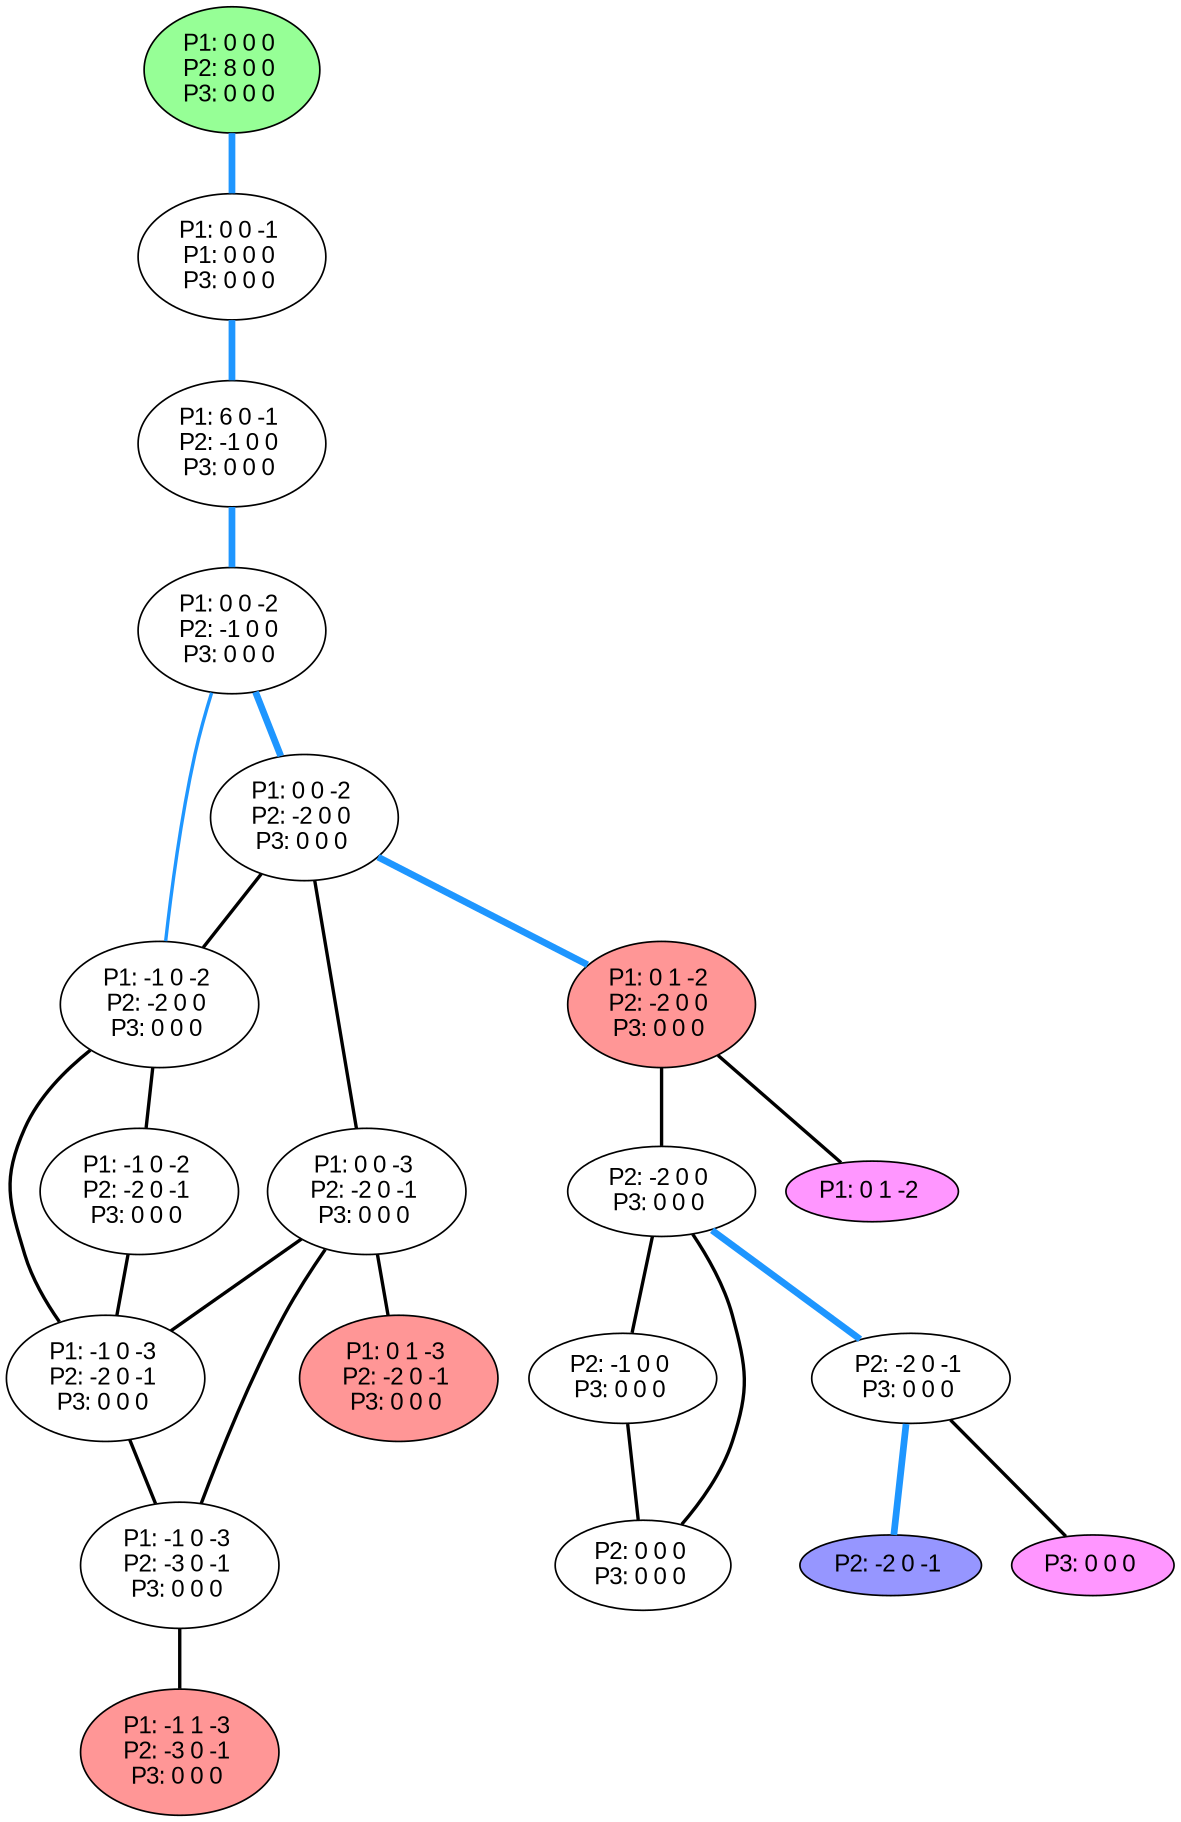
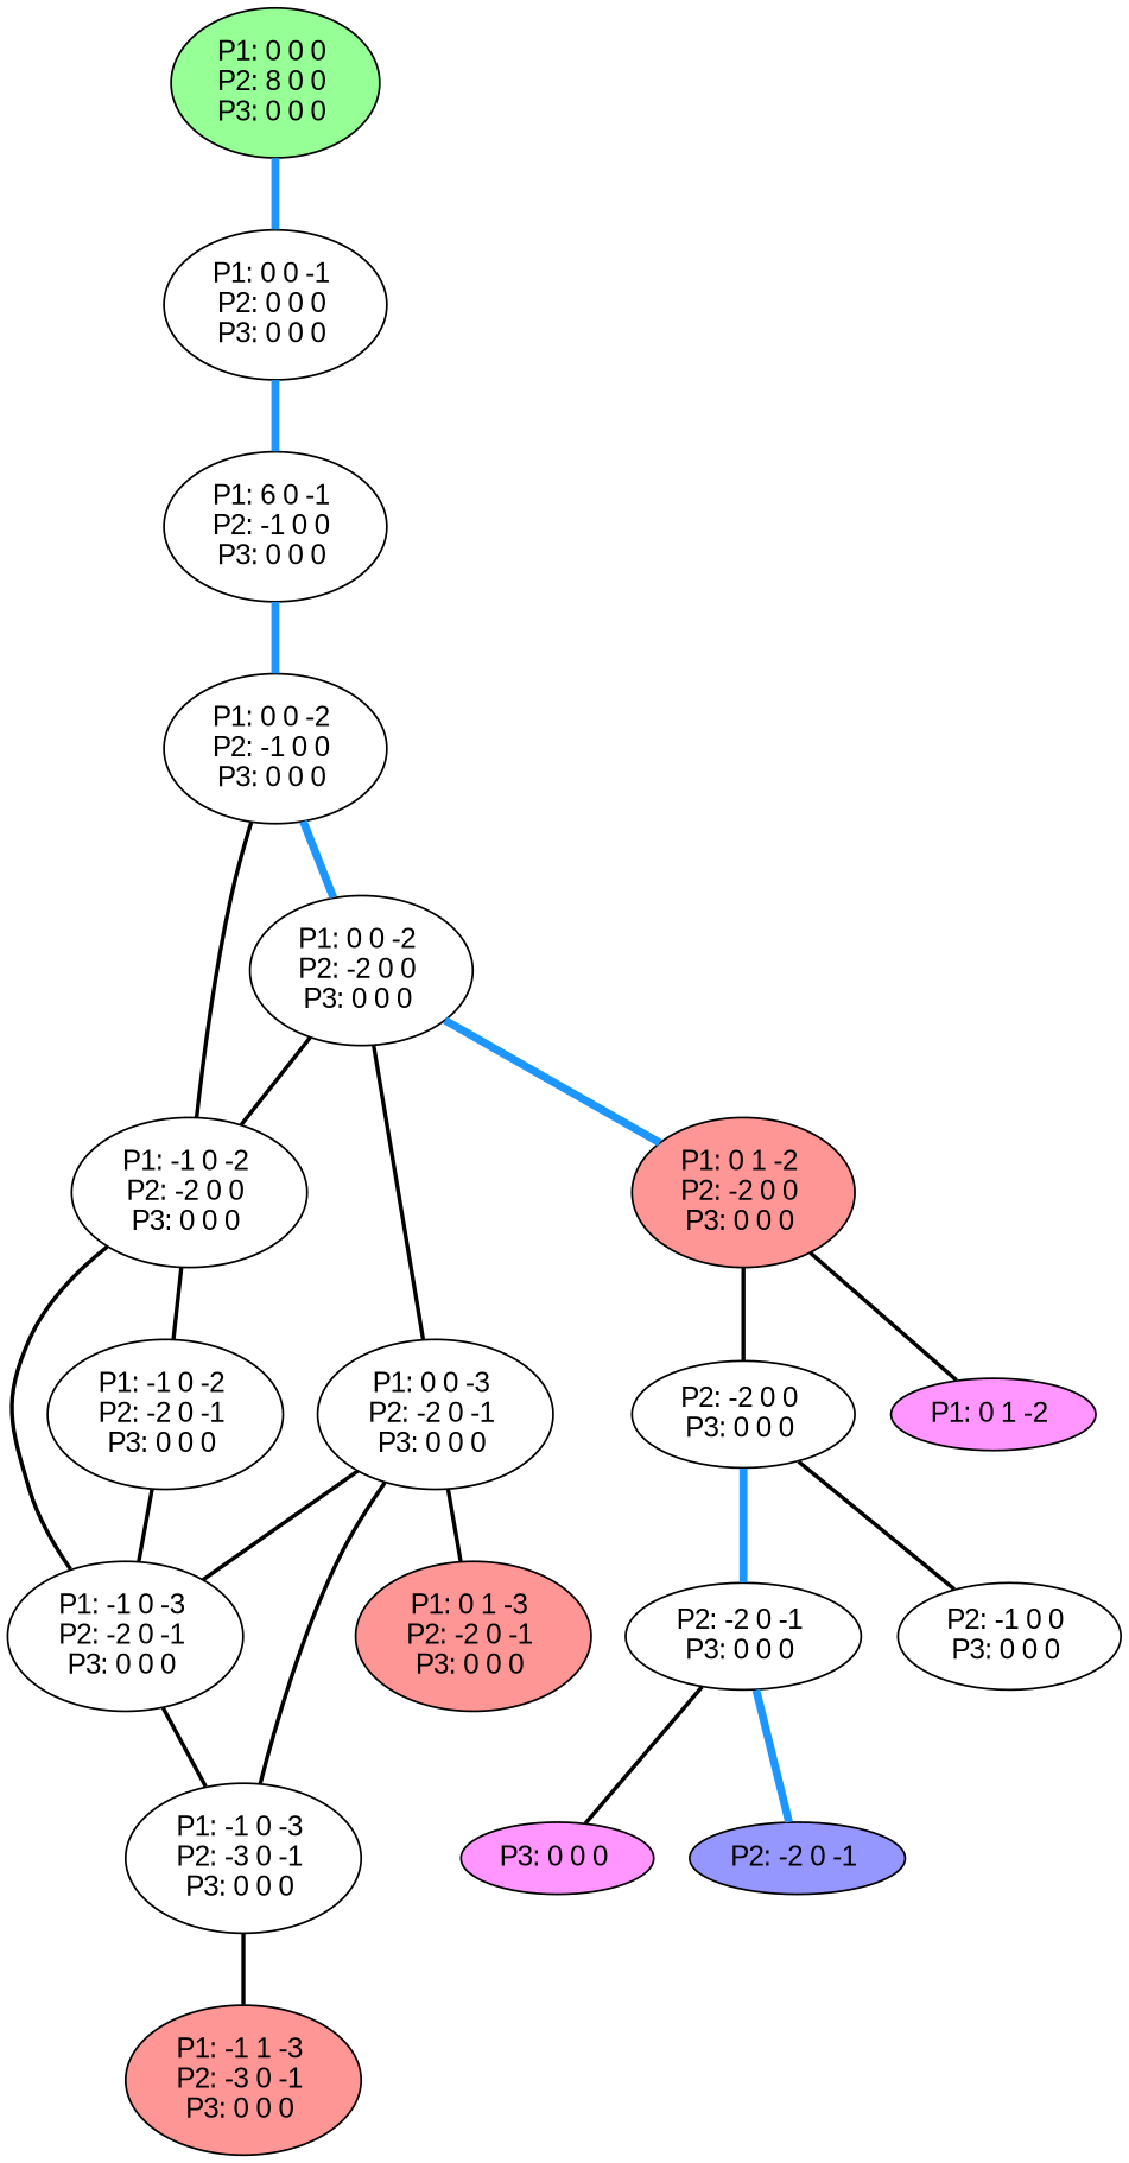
  graph {
    color=black
    fontname="Liberation Sans"
    node [fontname="Liberation Sans"]
    edge [color=black fontname="Liberation Sans" style=bold]
    n1 [fillcolor="#96FF96" label="P1: 0 0 0 \nP2: 8 0 0 \nP3: 0 0 0 \n" style=filled]
-   n2 [label="P1: 0 0 -1 \nP1: 0 0 0 \nP3: 0 0 0 \n"]
+   n2 [label="P1: 0 0 -1 \nP2: 0 0 0 \nP3: 0 0 0 \n"]
    n3 [label="P1: 6 0 -1 \nP2: -1 0 0 \nP3: 0 0 0 \n"]
    n4 [label="P1: 0 0 -2 \nP2: -1 0 0 \nP3: 0 0 0 \n"]
    n5 [label="P1: 0 0 -2 \nP2: -2 0 0 \nP3: 0 0 0 \n"]
    n6 [label="P1: -1 0 -2 \nP2: -2 0 0 \nP3: 0 0 0 \n"]
    n7 [fillcolor="#FF9696" label="P1: 0 1 -2 \nP2: -2 0 0 \nP3: 0 0 0 \n" style=filled]
    n8 [label="P1: 0 0 -3 \nP2: -2 0 -1 \nP3: 0 0 0 \n"]
    n9 [label="P1: -1 0 -2 \nP2: -2 0 -1 \nP3: 0 0 0 \n"]
    n10 [label="P1: -1 0 -3 \nP2: -2 0 -1 \nP3: 0 0 0 \n"]
    n11 [fillcolor="#FF96FF" label="P1: 0 1 -2 \n" style=filled]
    n12 [label="P2: -2 0 0 \nP3: 0 0 0 \n"]
    n13 [fillcolor="#FF9696" label="P1: 0 1 -3 \nP2: -2 0 -1 \nP3: 0 0 0 \n" style=filled]
    n14 [label="P1: -1 0 -3 \nP2: -3 0 -1 \nP3: 0 0 0 \n"]
    n15 [label="P2: -1 0 0 \nP3: 0 0 0 \n"]
-   n16 [label="P2: 0 0 0 \nP3: 0 0 0 \n"]
    n17 [label="P2: -2 0 -1 \nP3: 0 0 0 \n"]
    n18 [fillcolor="#FF9696" label="P1: -1 1 -3 \nP2: -3 0 -1 \nP3: 0 0 0 \n" style=filled]
    n19 [fillcolor="#9696FF" label="P2: -2 0 -1 \n" style=filled]
    n20 [fillcolor="#FF96FF" label="P3: 0 0 0 \n" style=filled]
    n1 -- n2 [color="#1E96FF" penwidth=4.0]
    n2 -- n3 [color="#1E96FF" penwidth=4.0]
    n3 -- n4 [color="#1E96FF" penwidth=4.0]
    n4 -- n5 [color="#1E96FF" penwidth=4.0]
-   n4 -- n6 [color="#1E96FF"]
+   n4 -- n6
    n5 -- n6
    n5 -- n7 [color="#1E96FF" penwidth=4.0]
    n5 -- n8
    n6 -- n9
    n6 -- n10
    n7 -- n11
    n7 -- n12
    n8 -- n10
    n8 -- n13
    n8 -- n14
    n9 -- n10
    n10 -- n14
    n12 -- n15
-   n12 -- n16
    n12 -- n17 [color="#1E96FF" penwidth=4.0]
    n14 -- n18
-   n15 -- n16
    n17 -- n19 [color="#1E96FF" penwidth=4.0]
    n17 -- n20
  }
